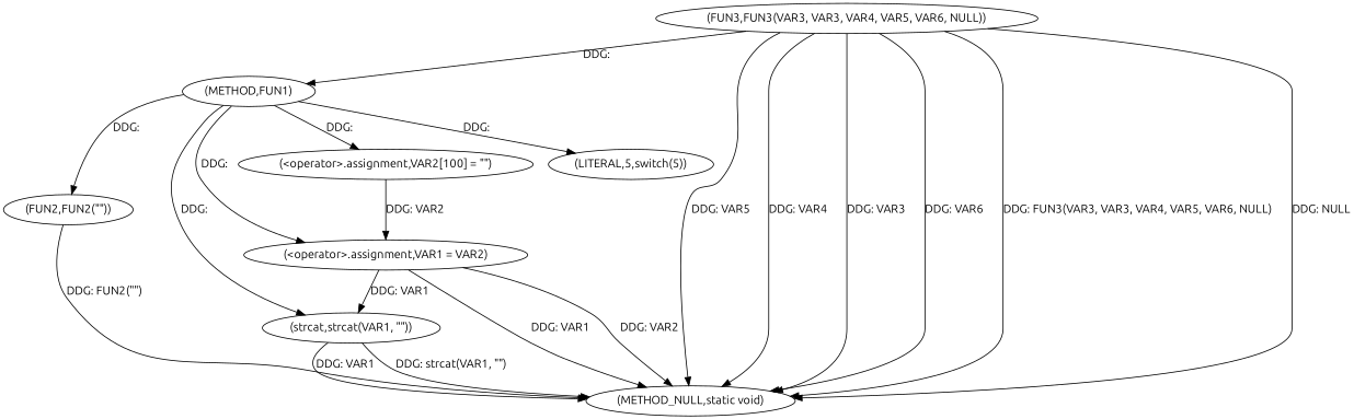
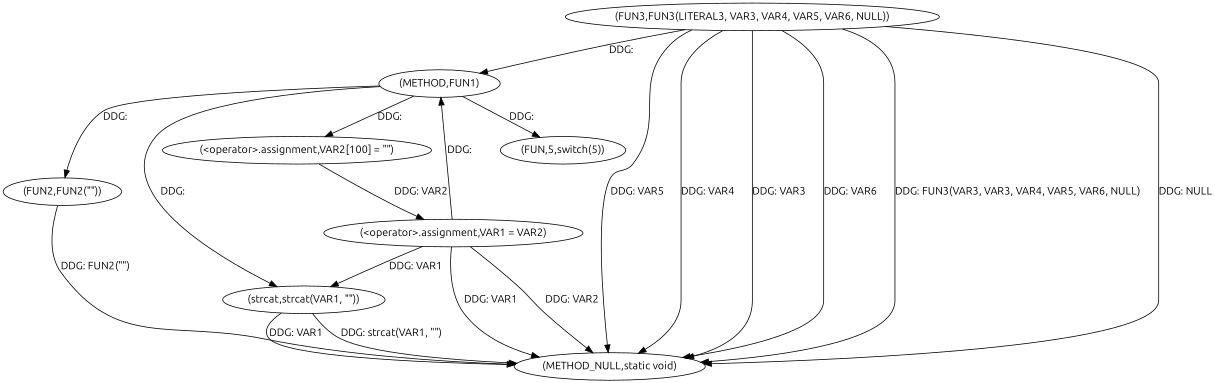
  digraph {
    fontname=Ubuntu
    node [fontname=Ubuntu]
    edge [fontname=Ubuntu]
    n1 [label="(METHOD,FUN1)"]
    n2 [label="(<operator>.assignment,VAR2[100] = \"\")"]
    n3 [label="(<operator>.assignment,VAR1 = VAR2)"]
-   n4 [label="(LITERAL,5,switch(5))"]
+   n4 [label="(FUN,5,switch(5))"]
    n5 [label="(FUN2,FUN2(\"\"))"]
    n6 [label="(strcat,strcat(VAR1, \"\"))"]
    n7 [label="(METHOD_NULL,static void)"]
-   n8 [label="(FUN3,FUN3(VAR3, VAR3, VAR4, VAR5, VAR6, NULL))"]
+   n8 [label="(FUN3,FUN3(LITERAL3, VAR3, VAR4, VAR5, VAR6, NULL))"]
    n1 -> n2 [label="DDG: "]
-   n1 -> n3 [label="DDG: "]
+   n3 -> n1 [label="DDG: "]
    n1 -> n4 [label="DDG: "]
    n1 -> n5 [label="DDG: "]
    n1 -> n6 [label="DDG: "]
    n2 -> n3 [label="DDG: VAR2"]
    n3 -> n6 [label="DDG: VAR1"]
    n3 -> n7 [label="DDG: VAR1"]
    n3 -> n7 [label="DDG: VAR2"]
    n5 -> n7 [label="DDG: FUN2(\"\")"]
    n6 -> n7 [label="DDG: strcat(VAR1, \"\")"]
    n6 -> n7 [label="DDG: VAR1"]
    n8 -> n1 [label="DDG: "]
    n8 -> n7 [label="DDG: VAR5"]
    n8 -> n7 [label="DDG: VAR4"]
    n8 -> n7 [label="DDG: VAR3"]
    n8 -> n7 [label="DDG: VAR6"]
    n8 -> n7 [label="DDG: FUN3(VAR3, VAR3, VAR4, VAR5, VAR6, NULL)"]
    n8 -> n7 [label="DDG: NULL"]
  }
